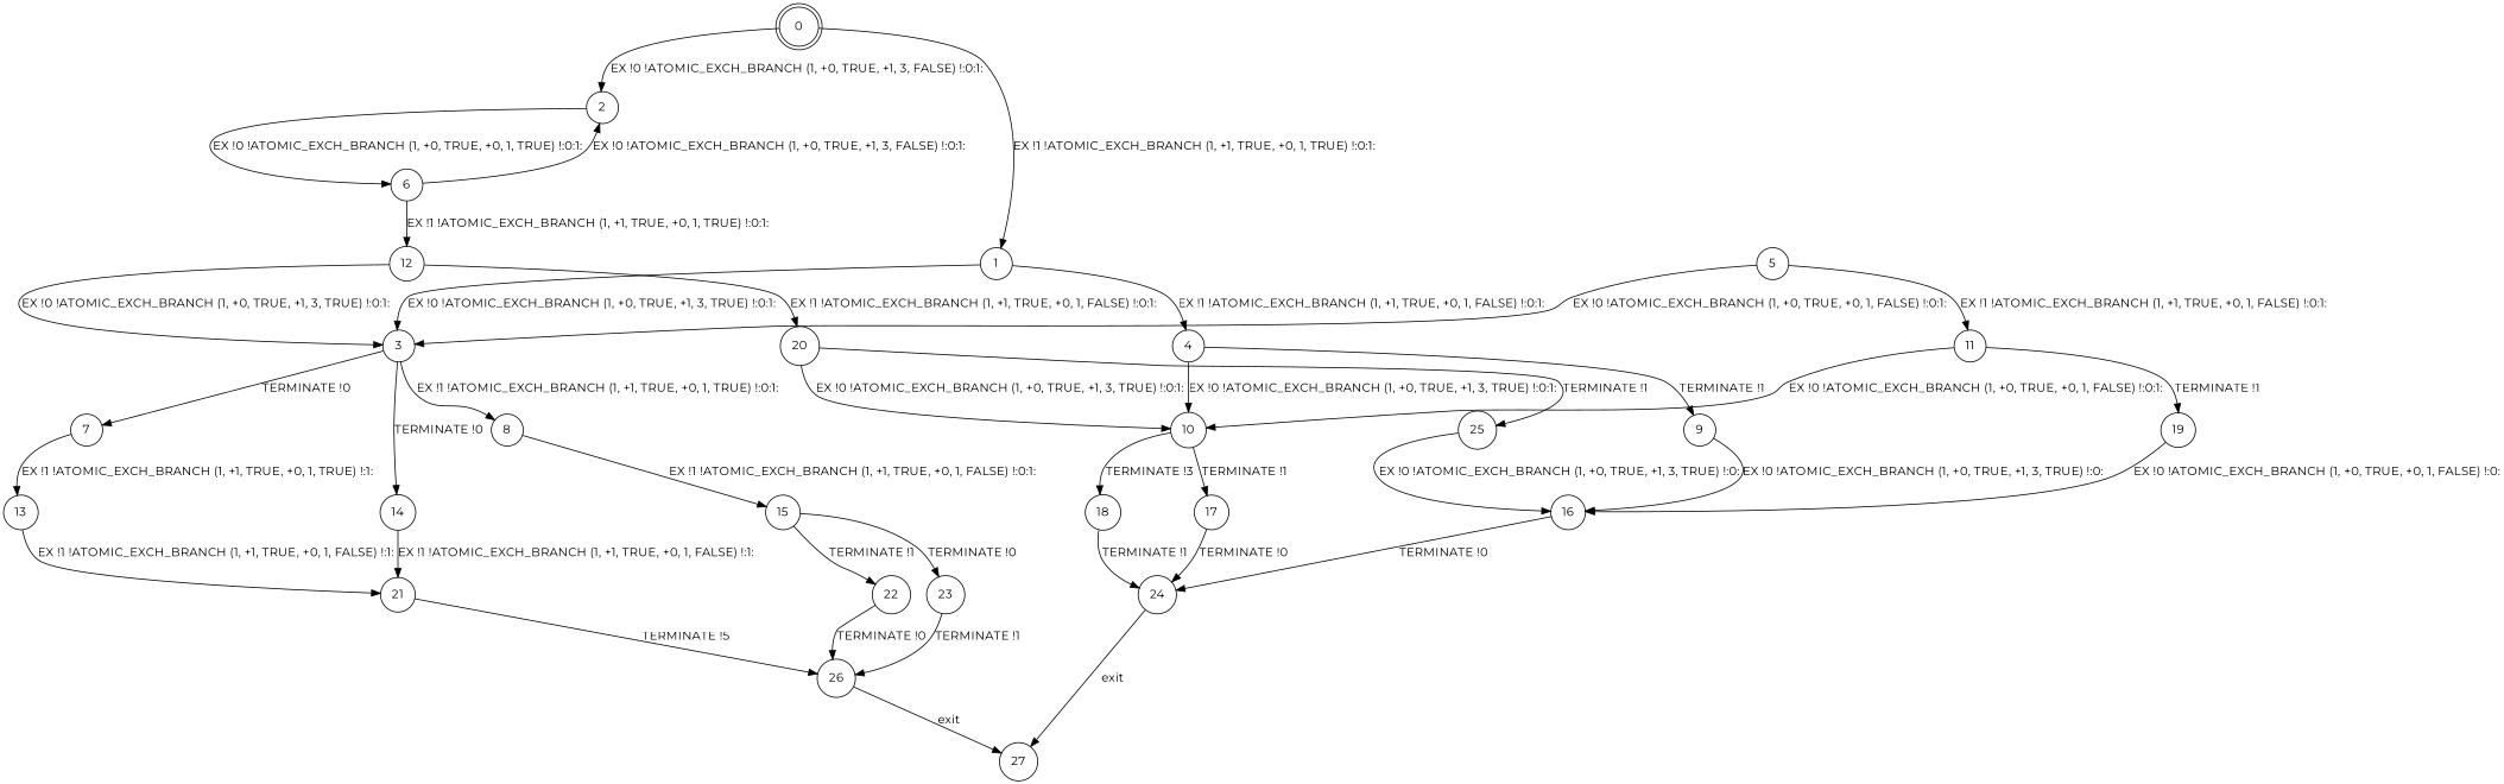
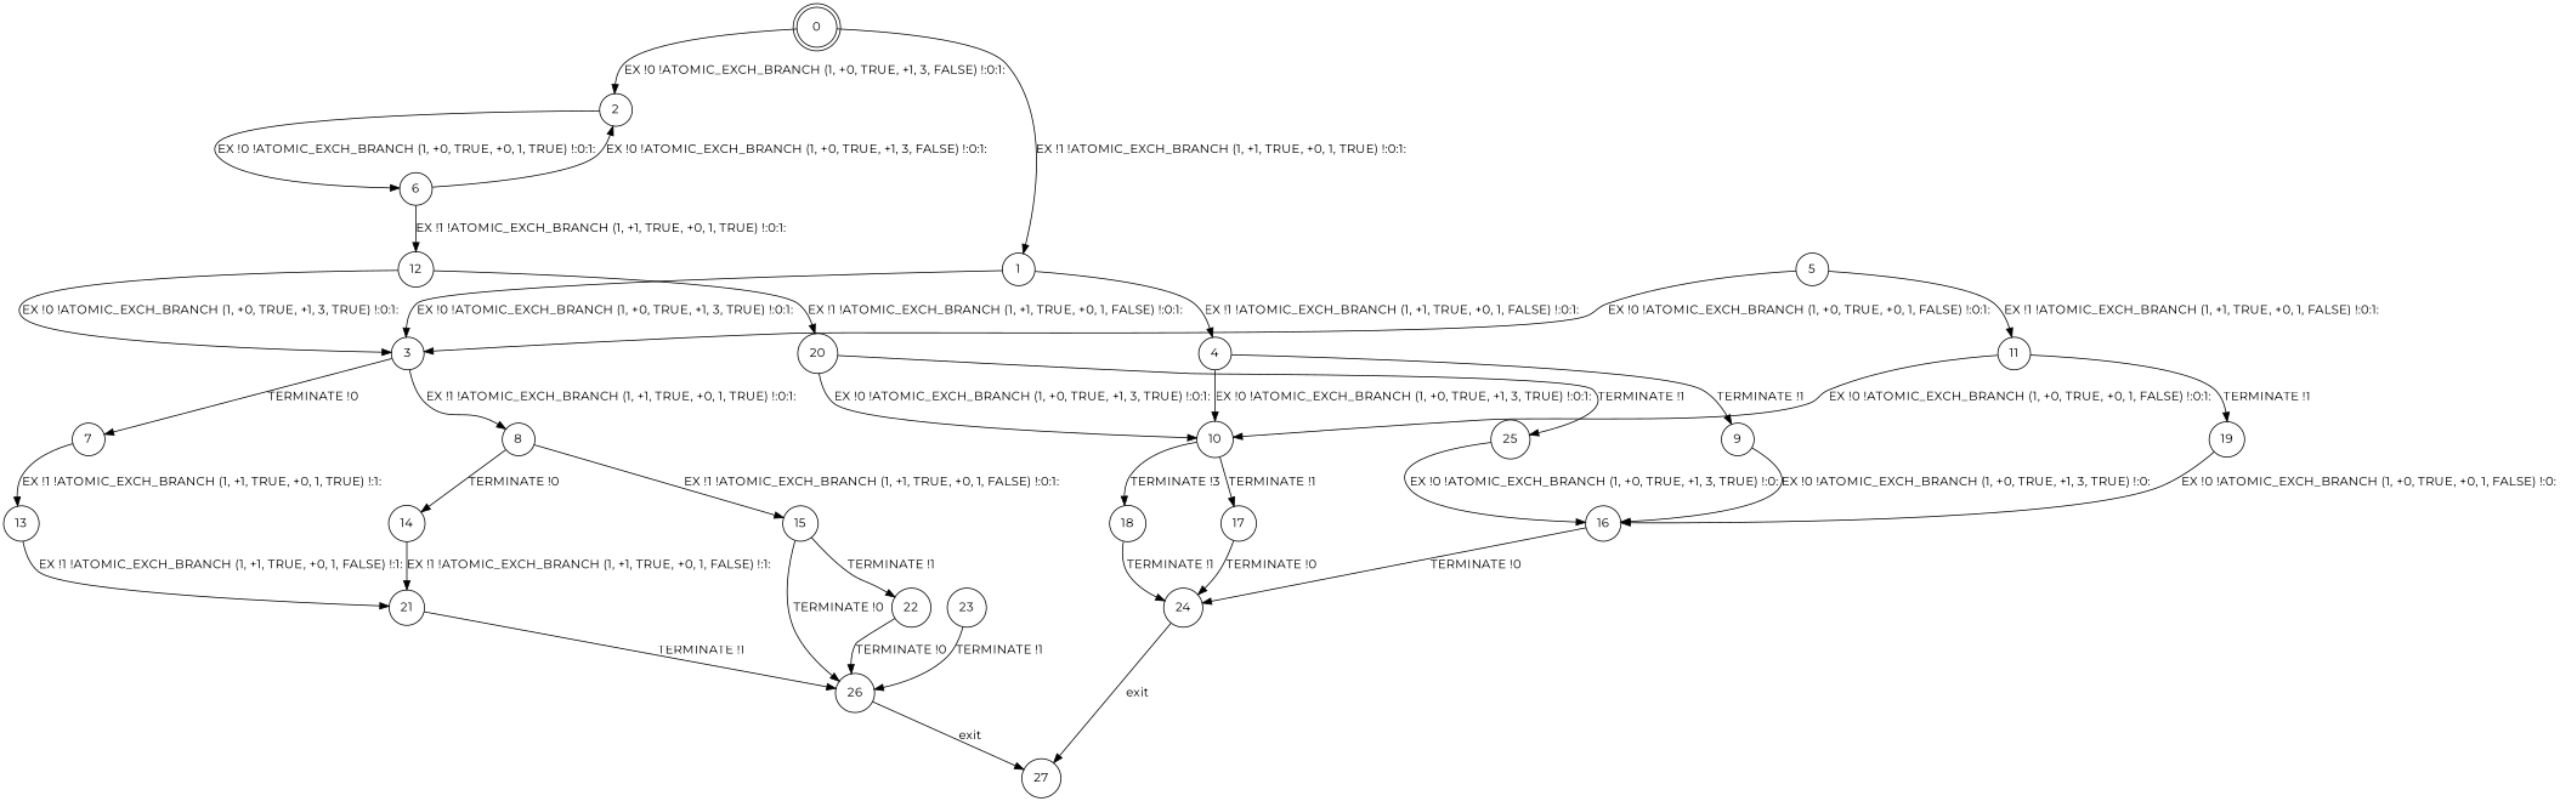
  digraph {
    fontname=Montserrat
    node [fontname=Montserrat shape=circle]
    edge [fontname=Montserrat]
    0 [peripheries=2]
    1
    2
    3
    4
    6
    7
    8
    9
    10
    5
    11
    12
    13
    14
    15
    16
    17
    18
    19
    20
    21
    22
    23
    24
    25
    26
    27
    0 -> 1 [label="EX !1 !ATOMIC_EXCH_BRANCH (1, +1, TRUE, +0, 1, TRUE) !:0:1:"]
    0 -> 2 [label="EX !0 !ATOMIC_EXCH_BRANCH (1, +0, TRUE, +1, 3, FALSE) !:0:1:"]
    1 -> 3 [label="EX !0 !ATOMIC_EXCH_BRANCH (1, +0, TRUE, +1, 3, TRUE) !:0:1:"]
    1 -> 4 [label="EX !1 !ATOMIC_EXCH_BRANCH (1, +1, TRUE, +0, 1, FALSE) !:0:1:"]
    2 -> 6 [label="EX !0 !ATOMIC_EXCH_BRANCH (1, +0, TRUE, +0, 1, TRUE) !:0:1:"]
    3 -> 7 [label="TERMINATE !0"]
    3 -> 8 [label="EX !1 !ATOMIC_EXCH_BRANCH (1, +1, TRUE, +0, 1, TRUE) !:0:1:"]
    4 -> 9 [label="TERMINATE !1"]
    4 -> 10 [label="EX !0 !ATOMIC_EXCH_BRANCH (1, +0, TRUE, +1, 3, TRUE) !:0:1:"]
    6 -> 2 [label="EX !0 !ATOMIC_EXCH_BRANCH (1, +0, TRUE, +1, 3, FALSE) !:0:1:"]
    6 -> 12 [label="EX !1 !ATOMIC_EXCH_BRANCH (1, +1, TRUE, +0, 1, TRUE) !:0:1:"]
    7 -> 13 [label="EX !1 !ATOMIC_EXCH_BRANCH (1, +1, TRUE, +0, 1, TRUE) !:1:"]
-   3 -> 14 [label="TERMINATE !0"]
+   8 -> 14 [label="TERMINATE !0"]
    8 -> 15 [label="EX !1 !ATOMIC_EXCH_BRANCH (1, +1, TRUE, +0, 1, FALSE) !:0:1:"]
    9 -> 16 [label="EX !0 !ATOMIC_EXCH_BRANCH (1, +0, TRUE, +1, 3, TRUE) !:0:"]
    10 -> 17 [label="TERMINATE !1"]
    10 -> 18 [label="TERMINATE !3"]
    5 -> 3 [label="EX !0 !ATOMIC_EXCH_BRANCH (1, +0, TRUE, +0, 1, FALSE) !:0:1:"]
    5 -> 11 [label="EX !1 !ATOMIC_EXCH_BRANCH (1, +1, TRUE, +0, 1, FALSE) !:0:1:"]
    11 -> 10 [label="EX !0 !ATOMIC_EXCH_BRANCH (1, +0, TRUE, +0, 1, FALSE) !:0:1:"]
    11 -> 19 [label="TERMINATE !1"]
    12 -> 3 [label="EX !0 !ATOMIC_EXCH_BRANCH (1, +0, TRUE, +1, 3, TRUE) !:0:1:"]
    12 -> 20 [label="EX !1 !ATOMIC_EXCH_BRANCH (1, +1, TRUE, +0, 1, FALSE) !:0:1:"]
    13 -> 21 [label="EX !1 !ATOMIC_EXCH_BRANCH (1, +1, TRUE, +0, 1, FALSE) !:1:"]
    14 -> 21 [label="EX !1 !ATOMIC_EXCH_BRANCH (1, +1, TRUE, +0, 1, FALSE) !:1:"]
    15 -> 22 [label="TERMINATE !1"]
-   15 -> 23 [label="TERMINATE !0"]
+   15 -> 26 [label="TERMINATE !0"]
    16 -> 24 [label="TERMINATE !0"]
    17 -> 24 [label="TERMINATE !0"]
    18 -> 24 [label="TERMINATE !1"]
    19 -> 16 [label="EX !0 !ATOMIC_EXCH_BRANCH (1, +0, TRUE, +0, 1, FALSE) !:0:"]
    20 -> 10 [label="EX !0 !ATOMIC_EXCH_BRANCH (1, +0, TRUE, +1, 3, TRUE) !:0:1:"]
    20 -> 25 [label="TERMINATE !1"]
-   21 -> 26 [label="TERMINATE !5"]
+   21 -> 26 [label="TERMINATE !1"]
    22 -> 26 [label="TERMINATE !0"]
    23 -> 26 [label="TERMINATE !1"]
    24 -> 27 [label=exit]
    25 -> 16 [label="EX !0 !ATOMIC_EXCH_BRANCH (1, +0, TRUE, +1, 3, TRUE) !:0:"]
    26 -> 27 [label=exit]
  }
